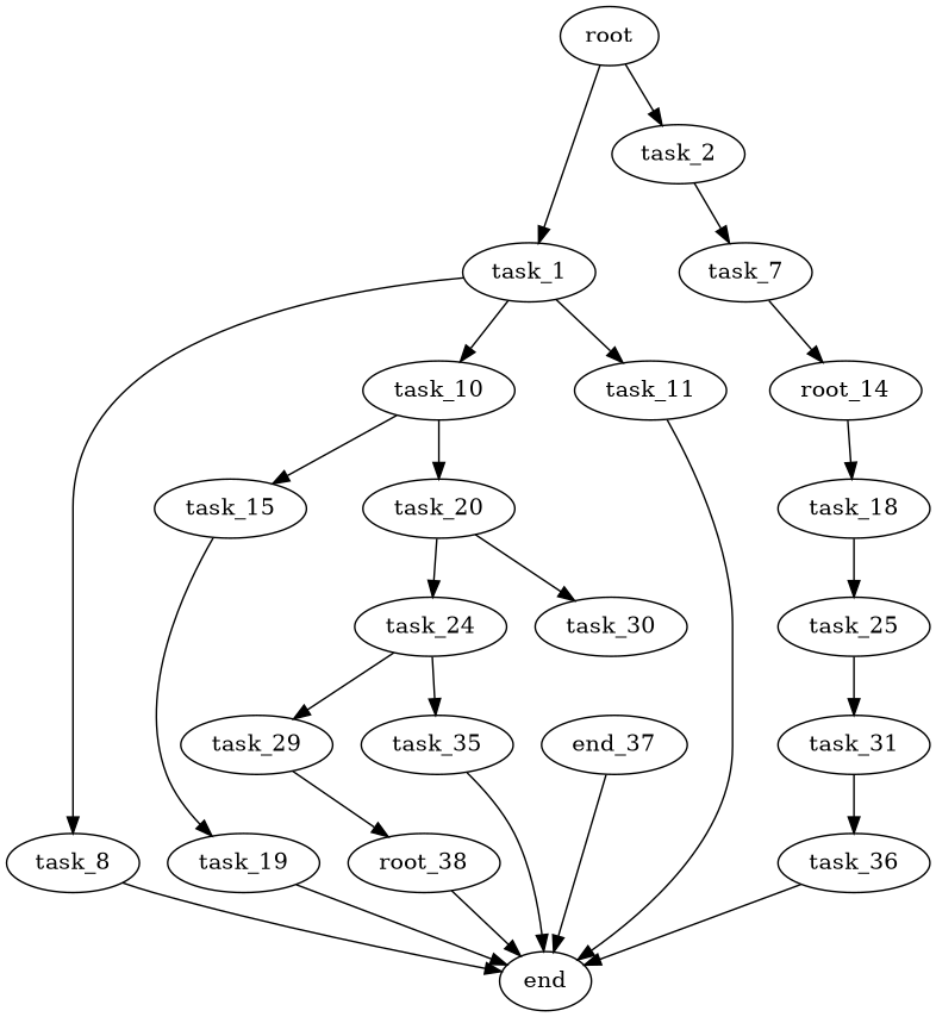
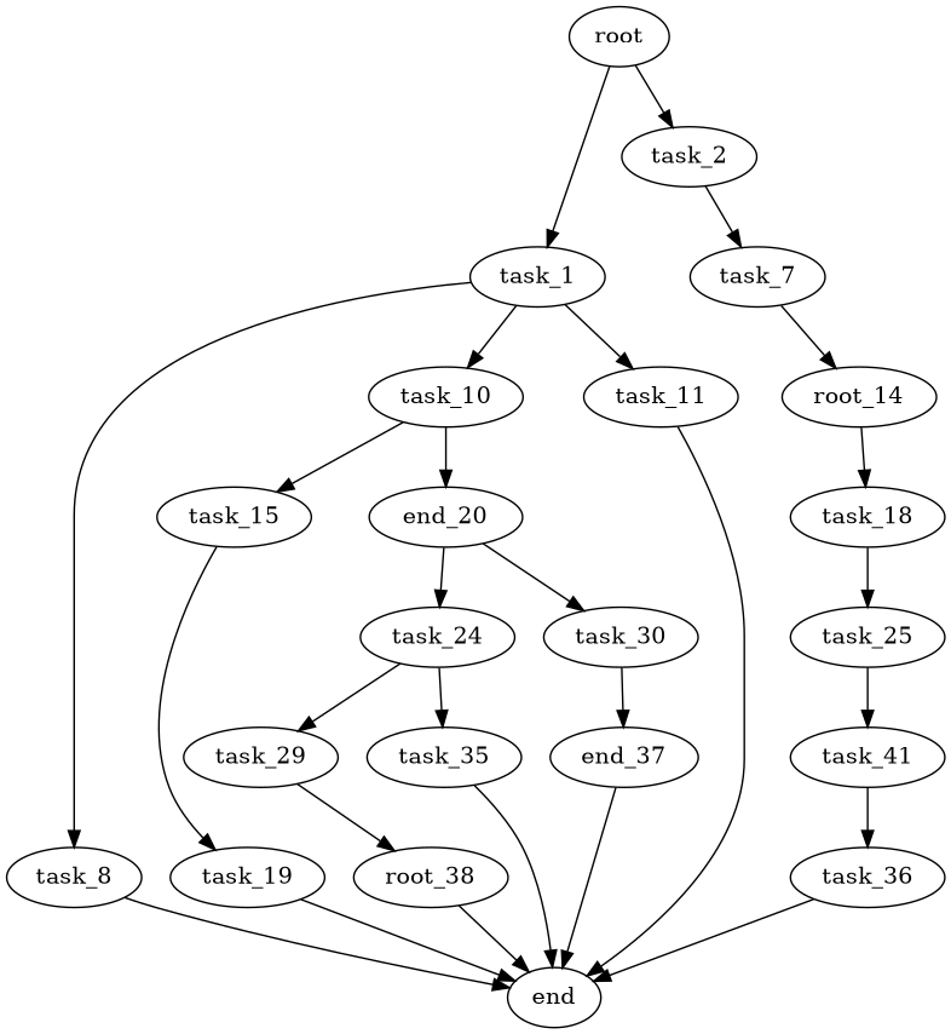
  digraph {
    root
    task_1
    task_2
    task_8
    task_10
    task_11
    task_7
    end
    task_15
-   task_20
+   task_20 [label=end_20]
    n11 [label=root_14]
    task_19
    task_24
    task_30
    task_18
    task_25
    task_29
    task_35
    n19 [label=end_37]
-   task_31
+   task_31 [label=task_41]
    task_36
    n22 [label=root_38]
    root -> task_1
    root -> task_2
    task_1 -> task_8
    task_1 -> task_10
    task_1 -> task_11
    task_2 -> task_7
    task_8 -> end
    task_10 -> task_15
    task_10 -> task_20
    task_11 -> end
    task_7 -> n11
    task_15 -> task_19
    task_20 -> task_24
    task_20 -> task_30
    n11 -> task_18
    task_19 -> end
    task_24 -> task_29
    task_24 -> task_35
+   task_30 -> n19
    task_18 -> task_25
    task_25 -> task_31
    task_29 -> n22
    task_35 -> end
    n19 -> end
    task_31 -> task_36
    task_36 -> end
    n22 -> end
  }
